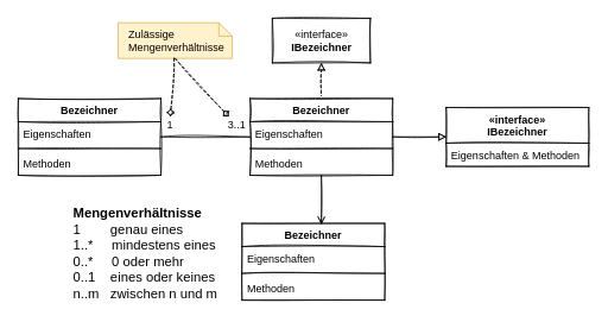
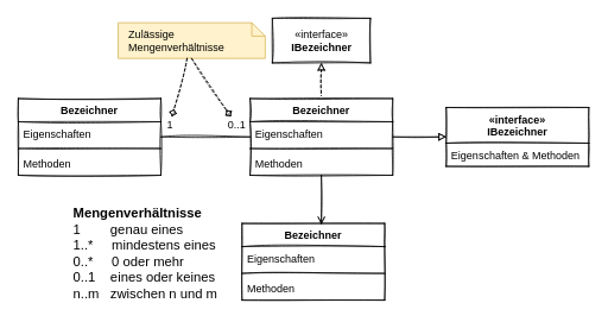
  <mxCell id="0" />
  <mxCell id="1" parent="0" />
  <mxCell id="2" style="edgeStyle=none;html=1;endArrow=none;endFill=0;sketch=1;" edge="1" parent="1" source="3" target="9"><mxGeometry relative="1" as="geometry" /></mxCell>
  <mxCell id="3" value="Bezeichner" style="swimlane;fontStyle=1;align=center;verticalAlign=top;childLayout=stackLayout;horizontal=1;startSize=26;horizontalStack=0;resizeParent=1;resizeParentMax=0;resizeLast=0;collapsible=1;marginBottom=0;sketch=1;" vertex="1" parent="1"><mxGeometry x="20" y="110" width="160" height="86" as="geometry" /></mxCell>
  <mxCell id="4" value="Eigenschaften" style="text;strokeColor=none;fillColor=none;align=left;verticalAlign=top;spacingLeft=4;spacingRight=4;overflow=hidden;rotatable=0;points=[[0,0.5],[1,0.5]];portConstraint=eastwest;sketch=1;" vertex="1" parent="3"><mxGeometry y="26" width="160" height="26" as="geometry" /></mxCell>
  <mxCell id="5" value="" style="line;strokeWidth=1;fillColor=none;align=left;verticalAlign=middle;spacingTop=-1;spacingLeft=3;spacingRight=3;rotatable=0;labelPosition=right;points=[];portConstraint=eastwest;sketch=1;" vertex="1" parent="3"><mxGeometry y="52" width="160" height="8" as="geometry" /></mxCell>
  <mxCell id="6" value="Methoden" style="text;strokeColor=none;fillColor=none;align=left;verticalAlign=top;spacingLeft=4;spacingRight=4;overflow=hidden;rotatable=0;points=[[0,0.5],[1,0.5]];portConstraint=eastwest;sketch=1;" vertex="1" parent="3"><mxGeometry y="60" width="160" height="26" as="geometry" /></mxCell>
  <mxCell id="7" style="edgeStyle=none;html=1;entryX=0.5;entryY=1;entryDx=0;entryDy=0;endArrow=block;endFill=0;dashed=1;sketch=1;" edge="1" parent="1" source="9" target="13"><mxGeometry relative="1" as="geometry" /></mxCell>
  <mxCell id="8" style="edgeStyle=none;html=1;endArrow=block;endFill=0;sketch=1;" edge="1" parent="1" source="9" target="14"><mxGeometry relative="1" as="geometry" /></mxCell>
  <mxCell id="9" value="Bezeichner" style="swimlane;fontStyle=1;align=center;verticalAlign=top;childLayout=stackLayout;horizontal=1;startSize=26;horizontalStack=0;resizeParent=1;resizeParentMax=0;resizeLast=0;collapsible=1;marginBottom=0;sketch=1;" vertex="1" parent="1"><mxGeometry x="280" y="110" width="160" height="86" as="geometry" /></mxCell>
  <mxCell id="10" value="Eigenschaften" style="text;strokeColor=none;fillColor=none;align=left;verticalAlign=top;spacingLeft=4;spacingRight=4;overflow=hidden;rotatable=0;points=[[0,0.5],[1,0.5]];portConstraint=eastwest;sketch=1;" vertex="1" parent="9"><mxGeometry y="26" width="160" height="26" as="geometry" /></mxCell>
  <mxCell id="11" value="" style="line;strokeWidth=1;fillColor=none;align=left;verticalAlign=middle;spacingTop=-1;spacingLeft=3;spacingRight=3;rotatable=0;labelPosition=right;points=[];portConstraint=eastwest;sketch=1;" vertex="1" parent="9"><mxGeometry y="52" width="160" height="8" as="geometry" /></mxCell>
  <mxCell id="12" value="Methoden" style="text;strokeColor=none;fillColor=none;align=left;verticalAlign=top;spacingLeft=4;spacingRight=4;overflow=hidden;rotatable=0;points=[[0,0.5],[1,0.5]];portConstraint=eastwest;sketch=1;" vertex="1" parent="9"><mxGeometry y="60" width="160" height="26" as="geometry" /></mxCell>
  <mxCell id="13" value="«interface»&lt;br&gt;&lt;b&gt;IBezeichner&lt;/b&gt;" style="html=1;sketch=1;" vertex="1" parent="1"><mxGeometry x="305" y="20" width="110" height="50" as="geometry" /></mxCell>
  <mxCell id="14" value="«interface»&#10;IBezeichner" style="swimlane;fontStyle=1;align=center;verticalAlign=top;childLayout=stackLayout;horizontal=1;startSize=40;horizontalStack=0;resizeParent=1;resizeParentMax=0;resizeLast=0;collapsible=1;marginBottom=0;sketch=1;" vertex="1" parent="1"><mxGeometry x="500" y="120" width="160" height="66" as="geometry" /></mxCell>
  <mxCell id="15" value="Eigenschaften &amp; Methoden" style="text;strokeColor=none;fillColor=none;align=left;verticalAlign=top;spacingLeft=4;spacingRight=4;overflow=hidden;rotatable=0;points=[[0,0.5],[1,0.5]];portConstraint=eastwest;sketch=1;" vertex="1" parent="14"><mxGeometry y="40" width="160" height="26" as="geometry" /></mxCell>
  <mxCell id="16" value="1" style="text;html=1;align=center;verticalAlign=middle;resizable=0;points=[];autosize=1;strokeColor=none;fillColor=none;sketch=1;" vertex="1" parent="1"><mxGeometry x="180" y="130" width="20" height="20" as="geometry" /></mxCell>
- <mxCell id="17" value="3..1" style="text;html=1;align=center;verticalAlign=middle;resizable=0;points=[];autosize=1;strokeColor=none;fillColor=none;sketch=1;" vertex="1" parent="1"><mxGeometry x="245" y="130" width="40" height="20" as="geometry" /></mxCell>
+ <mxCell id="17" value="0..1" style="text;html=1;align=center;verticalAlign=middle;resizable=0;points=[];autosize=1;strokeColor=none;fillColor=none;sketch=1;" vertex="1" parent="1"><mxGeometry x="245" y="130" width="40" height="20" as="geometry" /></mxCell>
  <mxCell id="18" value="Bezeichner" style="swimlane;fontStyle=1;align=center;verticalAlign=top;childLayout=stackLayout;horizontal=1;startSize=26;horizontalStack=0;resizeParent=1;resizeParentMax=0;resizeLast=0;collapsible=1;marginBottom=0;sketch=1;" vertex="1" parent="1"><mxGeometry x="271" y="250" width="160" height="86" as="geometry" /></mxCell>
  <mxCell id="19" value="Eigenschaften" style="text;strokeColor=none;fillColor=none;align=left;verticalAlign=top;spacingLeft=4;spacingRight=4;overflow=hidden;rotatable=0;points=[[0,0.5],[1,0.5]];portConstraint=eastwest;sketch=1;" vertex="1" parent="18"><mxGeometry y="26" width="160" height="26" as="geometry" /></mxCell>
  <mxCell id="20" value="" style="line;strokeWidth=1;fillColor=none;align=left;verticalAlign=middle;spacingTop=-1;spacingLeft=3;spacingRight=3;rotatable=0;labelPosition=right;points=[];portConstraint=eastwest;sketch=1;" vertex="1" parent="18"><mxGeometry y="52" width="160" height="8" as="geometry" /></mxCell>
  <mxCell id="21" value="Methoden" style="text;strokeColor=none;fillColor=none;align=left;verticalAlign=top;spacingLeft=4;spacingRight=4;overflow=hidden;rotatable=0;points=[[0,0.5],[1,0.5]];portConstraint=eastwest;sketch=1;" vertex="1" parent="18"><mxGeometry y="60" width="160" height="26" as="geometry" /></mxCell>
  <mxCell id="22" style="edgeStyle=none;html=1;endArrow=open;endFill=0;entryX=0.556;entryY=0.012;entryDx=0;entryDy=0;entryPerimeter=0;sketch=1;" edge="1" parent="1" source="9" target="18"><mxGeometry relative="1" as="geometry"><mxPoint x="110" y="330" as="sourcePoint" /><mxPoint x="210" y="330" as="targetPoint" /></mxGeometry></mxCell>
- <mxCell id="23" value="Zulässige Mengenverhältnisse" style="shape=note;size=15;align=left;spacingLeft=10;html=1;whiteSpace=wrap;fillColor=#fff2cc;strokeColor=#d6b656;sketch=0;" vertex="1" parent="1"><mxGeometry x="132" y="25" width="128" height="40" as="geometry" /></mxCell>
+ <mxCell id="23" value="Zulässige Mengenverhältnisse" style="shape=note;size=15;align=left;spacingLeft=10;html=1;whiteSpace=wrap;fillColor=#fff2cc;strokeColor=#d6b656;sketch=0;" vertex="1" parent="1"><mxGeometry x="132" y="25" width="165" height="40" as="geometry" /></mxCell>
  <mxCell id="24" value="" style="edgeStyle=none;endArrow=diamond;dashed=1;html=1;sketch=1;" edge="1" source="23" parent="1" target="16"><mxGeometry x="1" relative="1" as="geometry"><mxPoint x="160" y="5" as="targetPoint" /></mxGeometry></mxCell>
  <mxCell id="25" value="" style="edgeStyle=none;endArrow=diamond;dashed=1;html=1;sketch=1;exitX=0.5;exitY=1;exitDx=0;exitDy=0;exitPerimeter=0;" edge="1" parent="1" source="23" target="17"><mxGeometry x="1" relative="1" as="geometry"><mxPoint x="202.632" y="140" as="targetPoint" /><mxPoint x="219.737" y="75" as="sourcePoint" /></mxGeometry></mxCell>
  <mxCell id="26" value="&lt;b&gt;Mengenverhältnisse&lt;/b&gt;&lt;br&gt;1&amp;nbsp; &amp;nbsp; &amp;nbsp; &amp;nbsp; genau eines&lt;br&gt;1..*&amp;nbsp; &amp;nbsp; &amp;nbsp;mindestens eines&lt;br&gt;0..*&amp;nbsp; &amp;nbsp; &amp;nbsp;0 oder mehr&lt;br&gt;0..1&amp;nbsp; &amp;nbsp; eines oder keines&lt;br&gt;n..m&amp;nbsp; &amp;nbsp;zwischen n und m" style="text;html=1;align=left;verticalAlign=middle;resizable=0;points=[];autosize=1;strokeColor=none;fillColor=none;fontSize=15;" vertex="1" parent="1"><mxGeometry x="80" y="227" width="172" height="112" as="geometry" /></mxCell>
